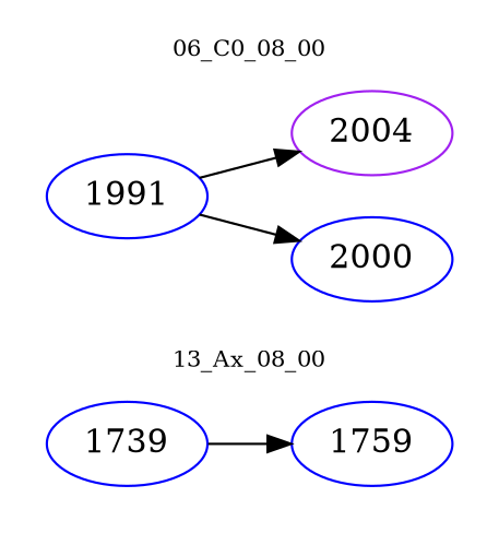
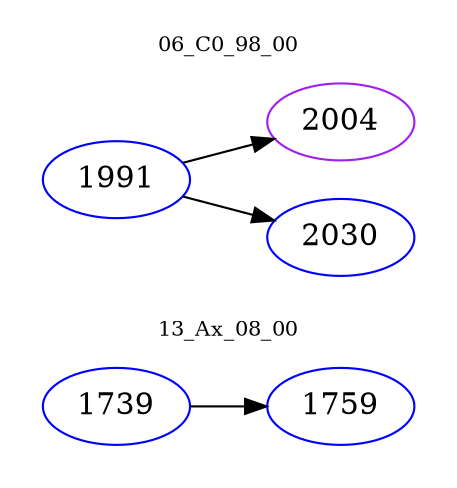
  digraph {
    rankdir=LR
    node [color=blue]
    edge [color=black]
    n1 [label=1739]
    n2 [label=1759]
    n3 [label=1991]
-   n4 [label=2000]
+   n4 [label=2030]
    n5 [color=purple label=2004]
    subgraph cluster_1 {
      color=white
      fontsize=10
      label="13_Ax_08_00"
      n1
      n2
    }
    subgraph cluster_2 {
      color=white
      fontsize=10
-     label="06_C0_08_00"
+     label="06_C0_98_00"
      n3
      n4
      n5
    }
    n1 -> n2
    n3 -> n4
    n3 -> n5
  }
